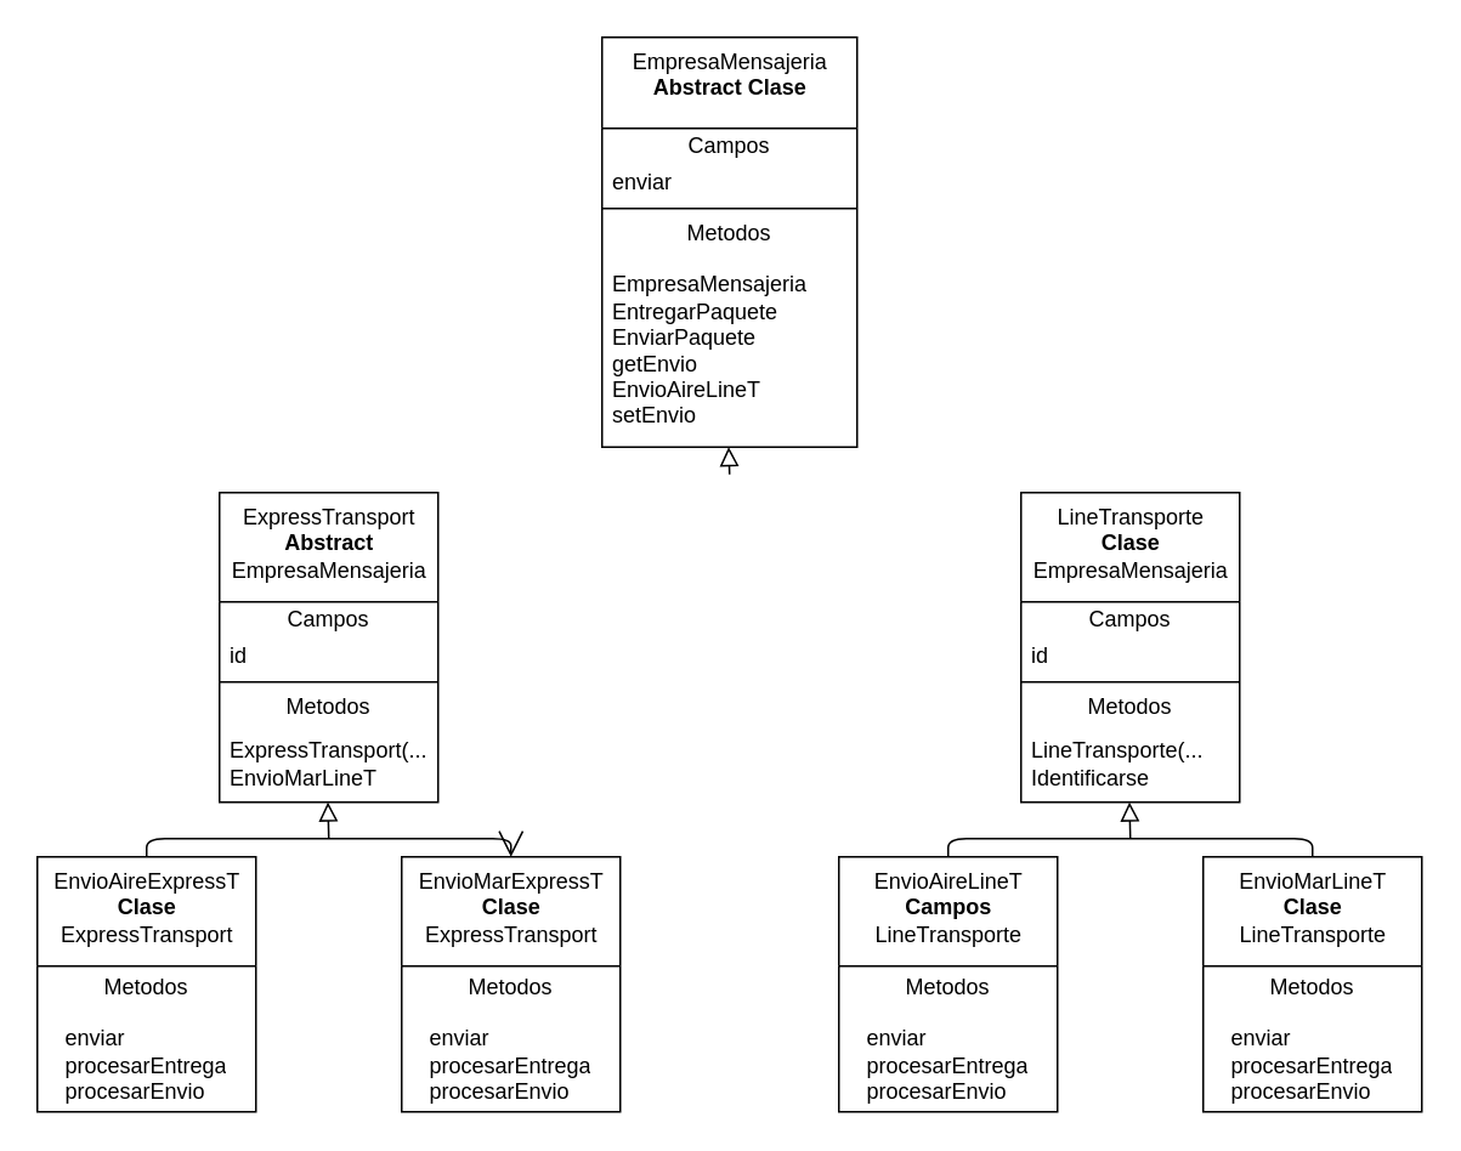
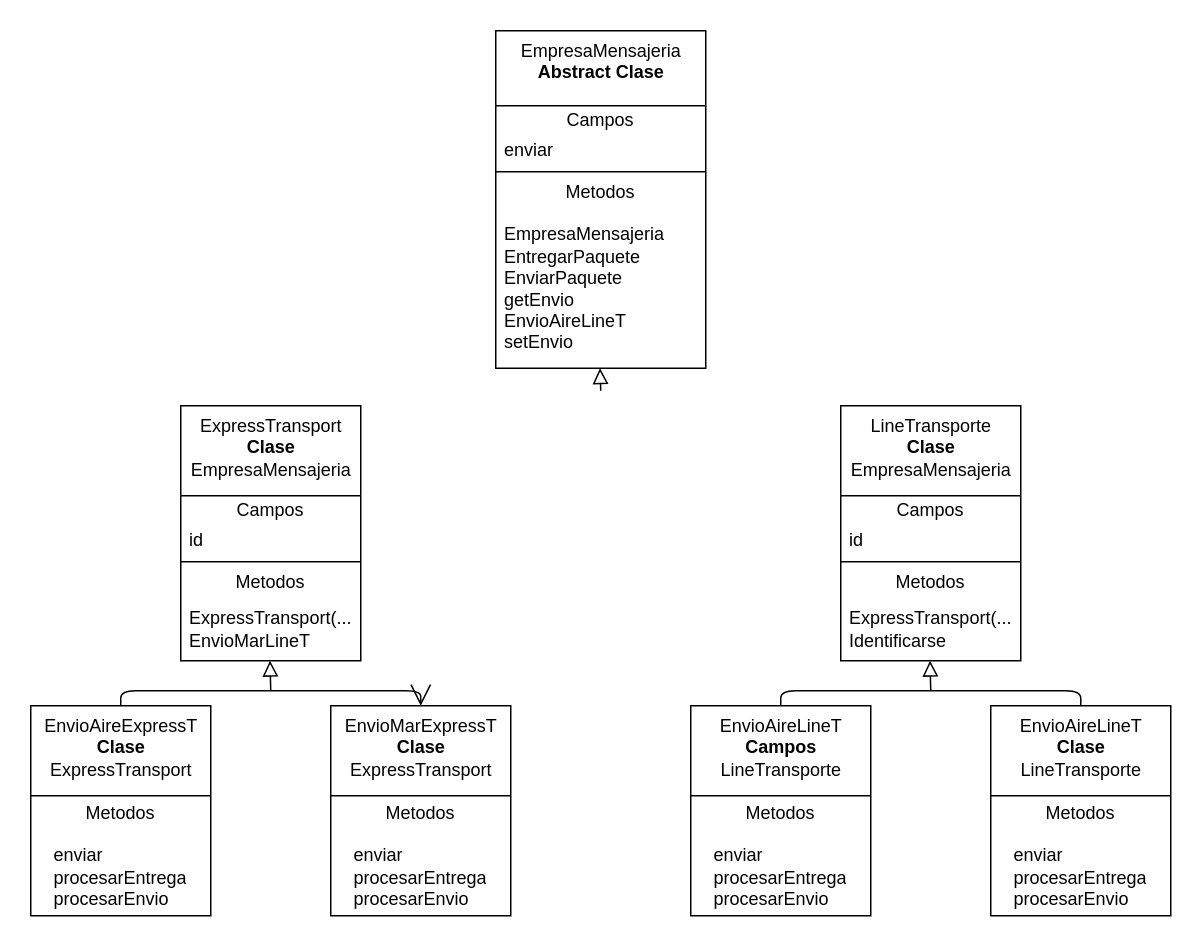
  <mxCell id="0" />
  <mxCell id="1" parent="0" />
  <mxCell id="2" value="EmpresaMensajeria&lt;br&gt;&lt;b&gt;Abstract Clase&lt;/b&gt;" style="swimlane;fontStyle=0;align=center;verticalAlign=top;childLayout=stackLayout;horizontal=1;startSize=50;horizontalStack=0;resizeParent=1;resizeParentMax=0;resizeLast=0;collapsible=0;marginBottom=0;html=1;" vertex="1" parent="1"><mxGeometry x="330" y="20" width="140" height="225" as="geometry" /></mxCell>
  <mxCell id="3" value="Campos" style="text;html=1;strokeColor=none;fillColor=none;align=center;verticalAlign=middle;spacingLeft=4;spacingRight=4;overflow=hidden;rotatable=0;points=[[0,0.5],[1,0.5]];portConstraint=eastwest;" vertex="1" parent="2"><mxGeometry y="50" width="140" height="20" as="geometry" /></mxCell>
  <mxCell id="4" value="enviar" style="text;html=1;strokeColor=none;fillColor=none;align=left;verticalAlign=middle;spacingLeft=4;spacingRight=4;overflow=hidden;rotatable=0;points=[[0,0.5],[1,0.5]];portConstraint=eastwest;" vertex="1" parent="2"><mxGeometry y="70" width="140" height="20" as="geometry" /></mxCell>
  <mxCell id="5" value="" style="line;strokeWidth=1;fillColor=none;align=left;verticalAlign=middle;spacingTop=-1;spacingLeft=3;spacingRight=3;rotatable=0;labelPosition=right;points=[];portConstraint=eastwest;" vertex="1" parent="2"><mxGeometry y="90" width="140" height="8" as="geometry" /></mxCell>
  <mxCell id="6" value="Metodos" style="text;html=1;strokeColor=none;fillColor=none;align=center;verticalAlign=middle;spacingLeft=4;spacingRight=4;overflow=hidden;rotatable=0;points=[[0,0.5],[1,0.5]];portConstraint=eastwest;" vertex="1" parent="2"><mxGeometry y="98" width="140" height="20" as="geometry" /></mxCell>
  <mxCell id="7" value="EmpresaMensajeria&lt;br&gt;EntregarPaquete&lt;br&gt;EnviarPaquete&lt;br&gt;getEnvio&lt;br&gt;EnvioAireLineT&lt;br&gt;setEnvio&lt;br&gt;" style="text;html=1;strokeColor=none;fillColor=none;align=left;verticalAlign=middle;spacingLeft=4;spacingRight=4;overflow=hidden;rotatable=0;points=[[0,0.5],[1,0.5]];portConstraint=eastwest;" vertex="1" parent="2"><mxGeometry y="118" width="140" height="107" as="geometry" /></mxCell>
- <mxCell id="8" value="ExpressTransport&lt;br&gt;&lt;b&gt;Abstract&lt;/b&gt;&lt;br&gt;EmpresaMensajeria" style="swimlane;fontStyle=0;align=center;verticalAlign=top;childLayout=stackLayout;horizontal=1;startSize=60;horizontalStack=0;resizeParent=1;resizeParentMax=0;resizeLast=0;collapsible=0;marginBottom=0;html=1;" vertex="1" parent="1"><mxGeometry x="120" y="270" width="120" height="170" as="geometry" /></mxCell>
+ <mxCell id="8" value="ExpressTransport&lt;br&gt;&lt;b&gt;Clase&lt;/b&gt;&lt;br&gt;EmpresaMensajeria" style="swimlane;fontStyle=0;align=center;verticalAlign=top;childLayout=stackLayout;horizontal=1;startSize=60;horizontalStack=0;resizeParent=1;resizeParentMax=0;resizeLast=0;collapsible=0;marginBottom=0;html=1;" vertex="1" parent="1"><mxGeometry x="120" y="270" width="120" height="170" as="geometry" /></mxCell>
  <mxCell id="9" value="Campos" style="text;html=1;strokeColor=none;fillColor=none;align=center;verticalAlign=middle;spacingLeft=4;spacingRight=4;overflow=hidden;rotatable=0;points=[[0,0.5],[1,0.5]];portConstraint=eastwest;" vertex="1" parent="8"><mxGeometry y="60" width="120" height="20" as="geometry" /></mxCell>
  <mxCell id="10" value="id" style="text;html=1;strokeColor=none;fillColor=none;align=left;verticalAlign=middle;spacingLeft=4;spacingRight=4;overflow=hidden;rotatable=0;points=[[0,0.5],[1,0.5]];portConstraint=eastwest;" vertex="1" parent="8"><mxGeometry y="80" width="120" height="20" as="geometry" /></mxCell>
  <mxCell id="11" value="" style="line;strokeWidth=1;fillColor=none;align=left;verticalAlign=middle;spacingTop=-1;spacingLeft=3;spacingRight=3;rotatable=0;labelPosition=right;points=[];portConstraint=eastwest;" vertex="1" parent="8"><mxGeometry y="100" width="120" height="8" as="geometry" /></mxCell>
  <mxCell id="12" value="Metodos" style="text;html=1;strokeColor=none;fillColor=none;align=center;verticalAlign=middle;spacingLeft=4;spacingRight=4;overflow=hidden;rotatable=0;points=[[0,0.5],[1,0.5]];portConstraint=eastwest;" vertex="1" parent="8"><mxGeometry y="108" width="120" height="20" as="geometry" /></mxCell>
  <mxCell id="13" value="ExpressTransport(...&lt;br&gt;EnvioMarLineT" style="text;html=1;strokeColor=none;fillColor=none;align=left;verticalAlign=middle;spacingLeft=4;spacingRight=4;overflow=hidden;rotatable=0;points=[[0,0.5],[1,0.5]];portConstraint=eastwest;" vertex="1" parent="8"><mxGeometry y="128" width="120" height="42" as="geometry" /></mxCell>
  <mxCell id="14" value="LineTransporte&lt;br&gt;&lt;b&gt;Clase&lt;/b&gt;&lt;br&gt;EmpresaMensajeria" style="swimlane;fontStyle=0;align=center;verticalAlign=top;childLayout=stackLayout;horizontal=1;startSize=60;horizontalStack=0;resizeParent=1;resizeParentMax=0;resizeLast=0;collapsible=0;marginBottom=0;html=1;" vertex="1" parent="1"><mxGeometry x="560" y="270" width="120" height="170" as="geometry" /></mxCell>
  <mxCell id="15" value="Campos" style="text;html=1;strokeColor=none;fillColor=none;align=center;verticalAlign=middle;spacingLeft=4;spacingRight=4;overflow=hidden;rotatable=0;points=[[0,0.5],[1,0.5]];portConstraint=eastwest;" vertex="1" parent="14"><mxGeometry y="60" width="120" height="20" as="geometry" /></mxCell>
  <mxCell id="16" value="id" style="text;html=1;strokeColor=none;fillColor=none;align=left;verticalAlign=middle;spacingLeft=4;spacingRight=4;overflow=hidden;rotatable=0;points=[[0,0.5],[1,0.5]];portConstraint=eastwest;" vertex="1" parent="14"><mxGeometry y="80" width="120" height="20" as="geometry" /></mxCell>
  <mxCell id="17" value="" style="line;strokeWidth=1;fillColor=none;align=left;verticalAlign=middle;spacingTop=-1;spacingLeft=3;spacingRight=3;rotatable=0;labelPosition=right;points=[];portConstraint=eastwest;" vertex="1" parent="14"><mxGeometry y="100" width="120" height="8" as="geometry" /></mxCell>
  <mxCell id="18" value="Metodos" style="text;html=1;strokeColor=none;fillColor=none;align=center;verticalAlign=middle;spacingLeft=4;spacingRight=4;overflow=hidden;rotatable=0;points=[[0,0.5],[1,0.5]];portConstraint=eastwest;" vertex="1" parent="14"><mxGeometry y="108" width="120" height="20" as="geometry" /></mxCell>
- <mxCell id="19" value="LineTransporte(...&lt;br&gt;Identificarse" style="text;html=1;strokeColor=none;fillColor=none;align=left;verticalAlign=middle;spacingLeft=4;spacingRight=4;overflow=hidden;rotatable=0;points=[[0,0.5],[1,0.5]];portConstraint=eastwest;" vertex="1" parent="14"><mxGeometry y="128" width="120" height="42" as="geometry" /></mxCell>
+ <mxCell id="19" value="ExpressTransport(...&lt;br&gt;Identificarse" style="text;html=1;strokeColor=none;fillColor=none;align=left;verticalAlign=middle;spacingLeft=4;spacingRight=4;overflow=hidden;rotatable=0;points=[[0,0.5],[1,0.5]];portConstraint=eastwest;" vertex="1" parent="14"><mxGeometry y="128" width="120" height="42" as="geometry" /></mxCell>
  <mxCell id="20" value="" style="endArrow=block;html=1;rounded=0;align=center;verticalAlign=bottom;endFill=0;labelBackgroundColor=none;endSize=8;" edge="1" parent="1"><mxGeometry relative="1" as="geometry"><mxPoint x="400" y="260" as="sourcePoint" /><mxPoint x="399.5" y="245" as="targetPoint" /></mxGeometry></mxCell>
  <mxCell id="21" value="" style="resizable=0;html=1;align=center;verticalAlign=top;labelBackgroundColor=none;" connectable="0" vertex="1" parent="20"><mxGeometry relative="1" as="geometry" /></mxCell>
  <mxCell id="22" value="EnvioAireExpressT&lt;br&gt;&lt;b&gt;Clase&lt;/b&gt;&lt;br&gt;ExpressTransport" style="swimlane;fontStyle=0;align=center;verticalAlign=top;childLayout=stackLayout;horizontal=1;startSize=60;horizontalStack=0;resizeParent=1;resizeParentMax=0;resizeLast=0;collapsible=0;marginBottom=0;html=1;" vertex="1" parent="1"><mxGeometry y="470" width="120" height="140" as="geometry" x="20" /></mxCell>
  <mxCell id="23" value="&lt;div style=&quot;&quot;&gt;&lt;span style=&quot;background-color: initial;&quot;&gt;Metodos&lt;/span&gt;&lt;/div&gt;&lt;div style=&quot;&quot;&gt;&lt;span style=&quot;background-color: initial;&quot;&gt;&lt;br&gt;&lt;/span&gt;&lt;/div&gt;&lt;div style=&quot;text-align: left;&quot;&gt;&lt;span style=&quot;background-color: initial;&quot;&gt;enviar&lt;/span&gt;&lt;/div&gt;&lt;div style=&quot;text-align: left;&quot;&gt;&lt;span style=&quot;background-color: initial;&quot;&gt;procesarEntrega&lt;/span&gt;&lt;/div&gt;&lt;div style=&quot;text-align: left;&quot;&gt;&lt;span style=&quot;background-color: initial;&quot;&gt;procesarEnvio&lt;/span&gt;&lt;/div&gt;" style="text;html=1;strokeColor=none;fillColor=none;align=center;verticalAlign=middle;spacingLeft=4;spacingRight=4;overflow=hidden;rotatable=0;points=[[0,0.5],[1,0.5]];portConstraint=eastwest;" vertex="1" parent="22"><mxGeometry y="60" width="120" height="80" as="geometry" /></mxCell>
  <mxCell id="24" value="EnvioMarExpressT&lt;br&gt;&lt;b&gt;Clase&lt;/b&gt;&lt;br&gt;ExpressTransport" style="swimlane;fontStyle=0;align=center;verticalAlign=top;childLayout=stackLayout;horizontal=1;startSize=60;horizontalStack=0;resizeParent=1;resizeParentMax=0;resizeLast=0;collapsible=0;marginBottom=0;html=1;" vertex="1" parent="1"><mxGeometry x="220" y="470" width="120" height="140" as="geometry" /></mxCell>
  <mxCell id="25" value="&lt;div style=&quot;&quot;&gt;&lt;span style=&quot;background-color: initial;&quot;&gt;Metodos&lt;/span&gt;&lt;/div&gt;&lt;div style=&quot;&quot;&gt;&lt;span style=&quot;background-color: initial;&quot;&gt;&lt;br&gt;&lt;/span&gt;&lt;/div&gt;&lt;div style=&quot;text-align: left;&quot;&gt;&lt;span style=&quot;background-color: initial;&quot;&gt;enviar&lt;/span&gt;&lt;/div&gt;&lt;div style=&quot;text-align: left;&quot;&gt;&lt;span style=&quot;background-color: initial;&quot;&gt;procesarEntrega&lt;/span&gt;&lt;/div&gt;&lt;div style=&quot;text-align: left;&quot;&gt;&lt;span style=&quot;background-color: initial;&quot;&gt;procesarEnvio&lt;/span&gt;&lt;/div&gt;" style="text;html=1;strokeColor=none;fillColor=none;align=center;verticalAlign=middle;spacingLeft=4;spacingRight=4;overflow=hidden;rotatable=0;points=[[0,0.5],[1,0.5]];portConstraint=eastwest;" vertex="1" parent="24"><mxGeometry y="60" width="120" height="80" as="geometry" /></mxCell>
  <mxCell id="26" value="EnvioAireLineT&lt;br&gt;&lt;b&gt;Campos&lt;/b&gt;&lt;br&gt;LineTransporte" style="swimlane;fontStyle=0;align=center;verticalAlign=top;childLayout=stackLayout;horizontal=1;startSize=60;horizontalStack=0;resizeParent=1;resizeParentMax=0;resizeLast=0;collapsible=0;marginBottom=0;html=1;" vertex="1" parent="1"><mxGeometry x="460" y="470" width="120" height="140" as="geometry" /></mxCell>
  <mxCell id="27" value="&lt;div style=&quot;&quot;&gt;&lt;span style=&quot;background-color: initial;&quot;&gt;Metodos&lt;/span&gt;&lt;/div&gt;&lt;div style=&quot;&quot;&gt;&lt;span style=&quot;background-color: initial;&quot;&gt;&lt;br&gt;&lt;/span&gt;&lt;/div&gt;&lt;div style=&quot;text-align: left;&quot;&gt;&lt;span style=&quot;background-color: initial;&quot;&gt;enviar&lt;/span&gt;&lt;/div&gt;&lt;div style=&quot;text-align: left;&quot;&gt;&lt;span style=&quot;background-color: initial;&quot;&gt;procesarEntrega&lt;/span&gt;&lt;/div&gt;&lt;div style=&quot;text-align: left;&quot;&gt;&lt;span style=&quot;background-color: initial;&quot;&gt;procesarEnvio&lt;/span&gt;&lt;/div&gt;" style="text;html=1;strokeColor=none;fillColor=none;align=center;verticalAlign=middle;spacingLeft=4;spacingRight=4;overflow=hidden;rotatable=0;points=[[0,0.5],[1,0.5]];portConstraint=eastwest;" vertex="1" parent="26"><mxGeometry y="60" width="120" height="80" as="geometry" /></mxCell>
- <mxCell id="28" value="EnvioMarLineT&lt;br&gt;&lt;b&gt;Clase&lt;/b&gt;&lt;br&gt;LineTransporte" style="swimlane;fontStyle=0;align=center;verticalAlign=top;childLayout=stackLayout;horizontal=1;startSize=60;horizontalStack=0;resizeParent=1;resizeParentMax=0;resizeLast=0;collapsible=0;marginBottom=0;html=1;" vertex="1" parent="1"><mxGeometry x="660" y="470" width="120" height="140" as="geometry" /></mxCell>
+ <mxCell id="28" value="EnvioAireLineT&lt;br&gt;&lt;b&gt;Clase&lt;/b&gt;&lt;br&gt;LineTransporte" style="swimlane;fontStyle=0;align=center;verticalAlign=top;childLayout=stackLayout;horizontal=1;startSize=60;horizontalStack=0;resizeParent=1;resizeParentMax=0;resizeLast=0;collapsible=0;marginBottom=0;html=1;" vertex="1" parent="1"><mxGeometry x="660" y="470" width="120" height="140" as="geometry" /></mxCell>
  <mxCell id="29" value="&lt;div style=&quot;&quot;&gt;&lt;span style=&quot;background-color: initial;&quot;&gt;Metodos&lt;/span&gt;&lt;/div&gt;&lt;div style=&quot;&quot;&gt;&lt;span style=&quot;background-color: initial;&quot;&gt;&lt;br&gt;&lt;/span&gt;&lt;/div&gt;&lt;div style=&quot;text-align: left;&quot;&gt;&lt;span style=&quot;background-color: initial;&quot;&gt;enviar&lt;/span&gt;&lt;/div&gt;&lt;div style=&quot;text-align: left;&quot;&gt;&lt;span style=&quot;background-color: initial;&quot;&gt;procesarEntrega&lt;/span&gt;&lt;/div&gt;&lt;div style=&quot;text-align: left;&quot;&gt;&lt;span style=&quot;background-color: initial;&quot;&gt;procesarEnvio&lt;/span&gt;&lt;/div&gt;" style="text;html=1;strokeColor=none;fillColor=none;align=center;verticalAlign=middle;spacingLeft=4;spacingRight=4;overflow=hidden;rotatable=0;points=[[0,0.5],[1,0.5]];portConstraint=eastwest;" vertex="1" parent="28"><mxGeometry y="60" width="120" height="80" as="geometry" /></mxCell>
  <mxCell id="30" value="" style="endArrow=open;html=1;endSize=12;startArrow=none;startSize=14;startFill=0;edgeStyle=orthogonalEdgeStyle;align=center;verticalAlign=bottom;endFill=0;exitX=0.5;exitY=0;exitDx=0;exitDy=0;entryX=0.5;entryY=0;entryDx=0;entryDy=0;" edge="1" parent="1" source="22" target="24"><mxGeometry y="3" relative="1" as="geometry"><mxPoint x="40" y="450" as="sourcePoint" /><mxPoint x="300" y="450" as="targetPoint" /></mxGeometry></mxCell>
  <mxCell id="31" value="" style="endArrow=none;html=1;endSize=12;startArrow=none;startSize=14;startFill=0;edgeStyle=orthogonalEdgeStyle;align=center;verticalAlign=bottom;endFill=0;exitX=0.5;exitY=0;exitDx=0;exitDy=0;entryX=0.5;entryY=0;entryDx=0;entryDy=0;" edge="1" parent="1"><mxGeometry y="3" relative="1" as="geometry"><mxPoint x="520" y="470" as="sourcePoint" /><mxPoint x="720" y="470" as="targetPoint" /><Array as="points"><mxPoint x="520" y="460" /><mxPoint x="720" y="460" /></Array></mxGeometry></mxCell>
  <mxCell id="32" value="" style="endArrow=block;html=1;rounded=0;align=center;verticalAlign=bottom;endFill=0;labelBackgroundColor=none;endSize=8;" edge="1" parent="1"><mxGeometry relative="1" as="geometry"><mxPoint x="180" y="460" as="sourcePoint" /><mxPoint x="179.5" y="440" as="targetPoint" /></mxGeometry></mxCell>
  <mxCell id="33" value="" style="resizable=0;html=1;align=center;verticalAlign=top;labelBackgroundColor=none;" connectable="0" vertex="1" parent="32"><mxGeometry relative="1" as="geometry" /></mxCell>
  <mxCell id="34" value="" style="endArrow=block;html=1;rounded=0;align=center;verticalAlign=bottom;endFill=0;labelBackgroundColor=none;endSize=8;" edge="1" parent="1"><mxGeometry relative="1" as="geometry"><mxPoint x="620" y="460" as="sourcePoint" /><mxPoint x="619.5" y="440" as="targetPoint" /></mxGeometry></mxCell>
  <mxCell id="35" value="" style="resizable=0;html=1;align=center;verticalAlign=top;labelBackgroundColor=none;" connectable="0" vertex="1" parent="34"><mxGeometry relative="1" as="geometry" /></mxCell>
